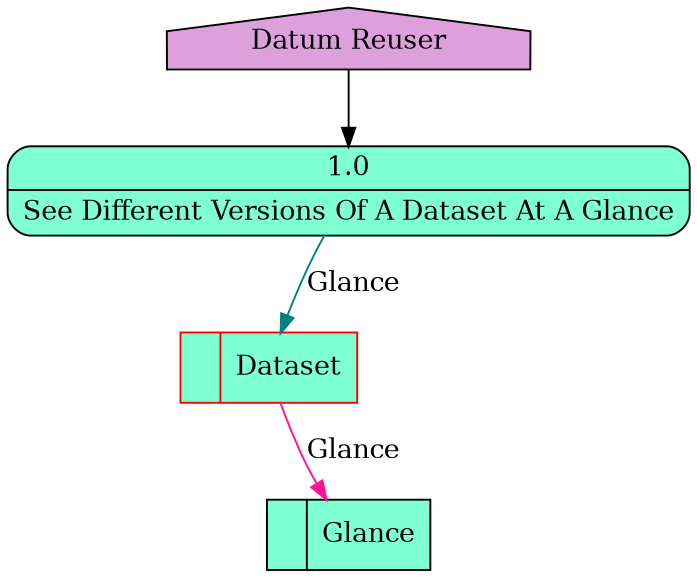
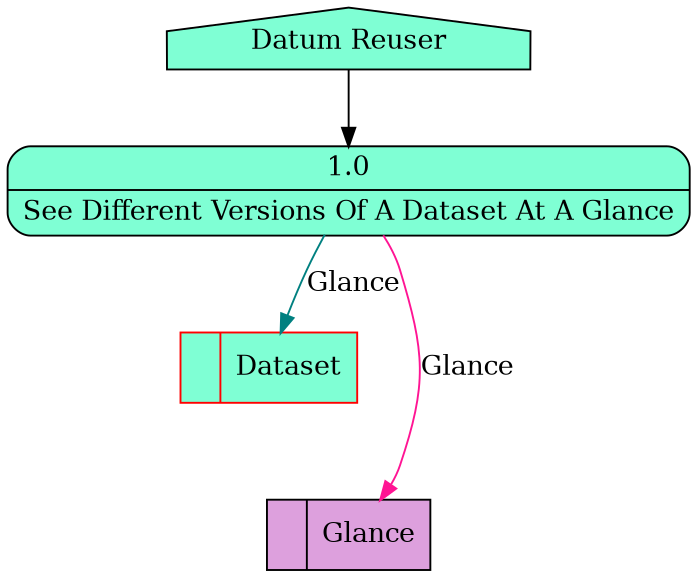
  digraph {
    node [fillcolor=aquamarine shape=record style=filled]
    n1 [color=red label="<f0>  |<f1> Dataset "]
-   n2 [label="<f0>  |<f1> Glance "]
-   n3 [fillcolor=plum label="Datum Reuser" shape=house]
+   n2 [fillcolor=plum label="<f0>  |<f1> Glance "]
+   n3 [label="Datum Reuser" shape=house]
    n4 [label="{<f0> 1.0|<f1> See Different Versions Of A Dataset At A Glance }" shape=Mrecord]
    n3 -> n4 [color=black]
    n4 -> n1 [color=teal label=Glance]
-   n1 -> n2 [color=deeppink label=Glance]
+   n4 -> n2 [color=deeppink label=Glance]
  }
